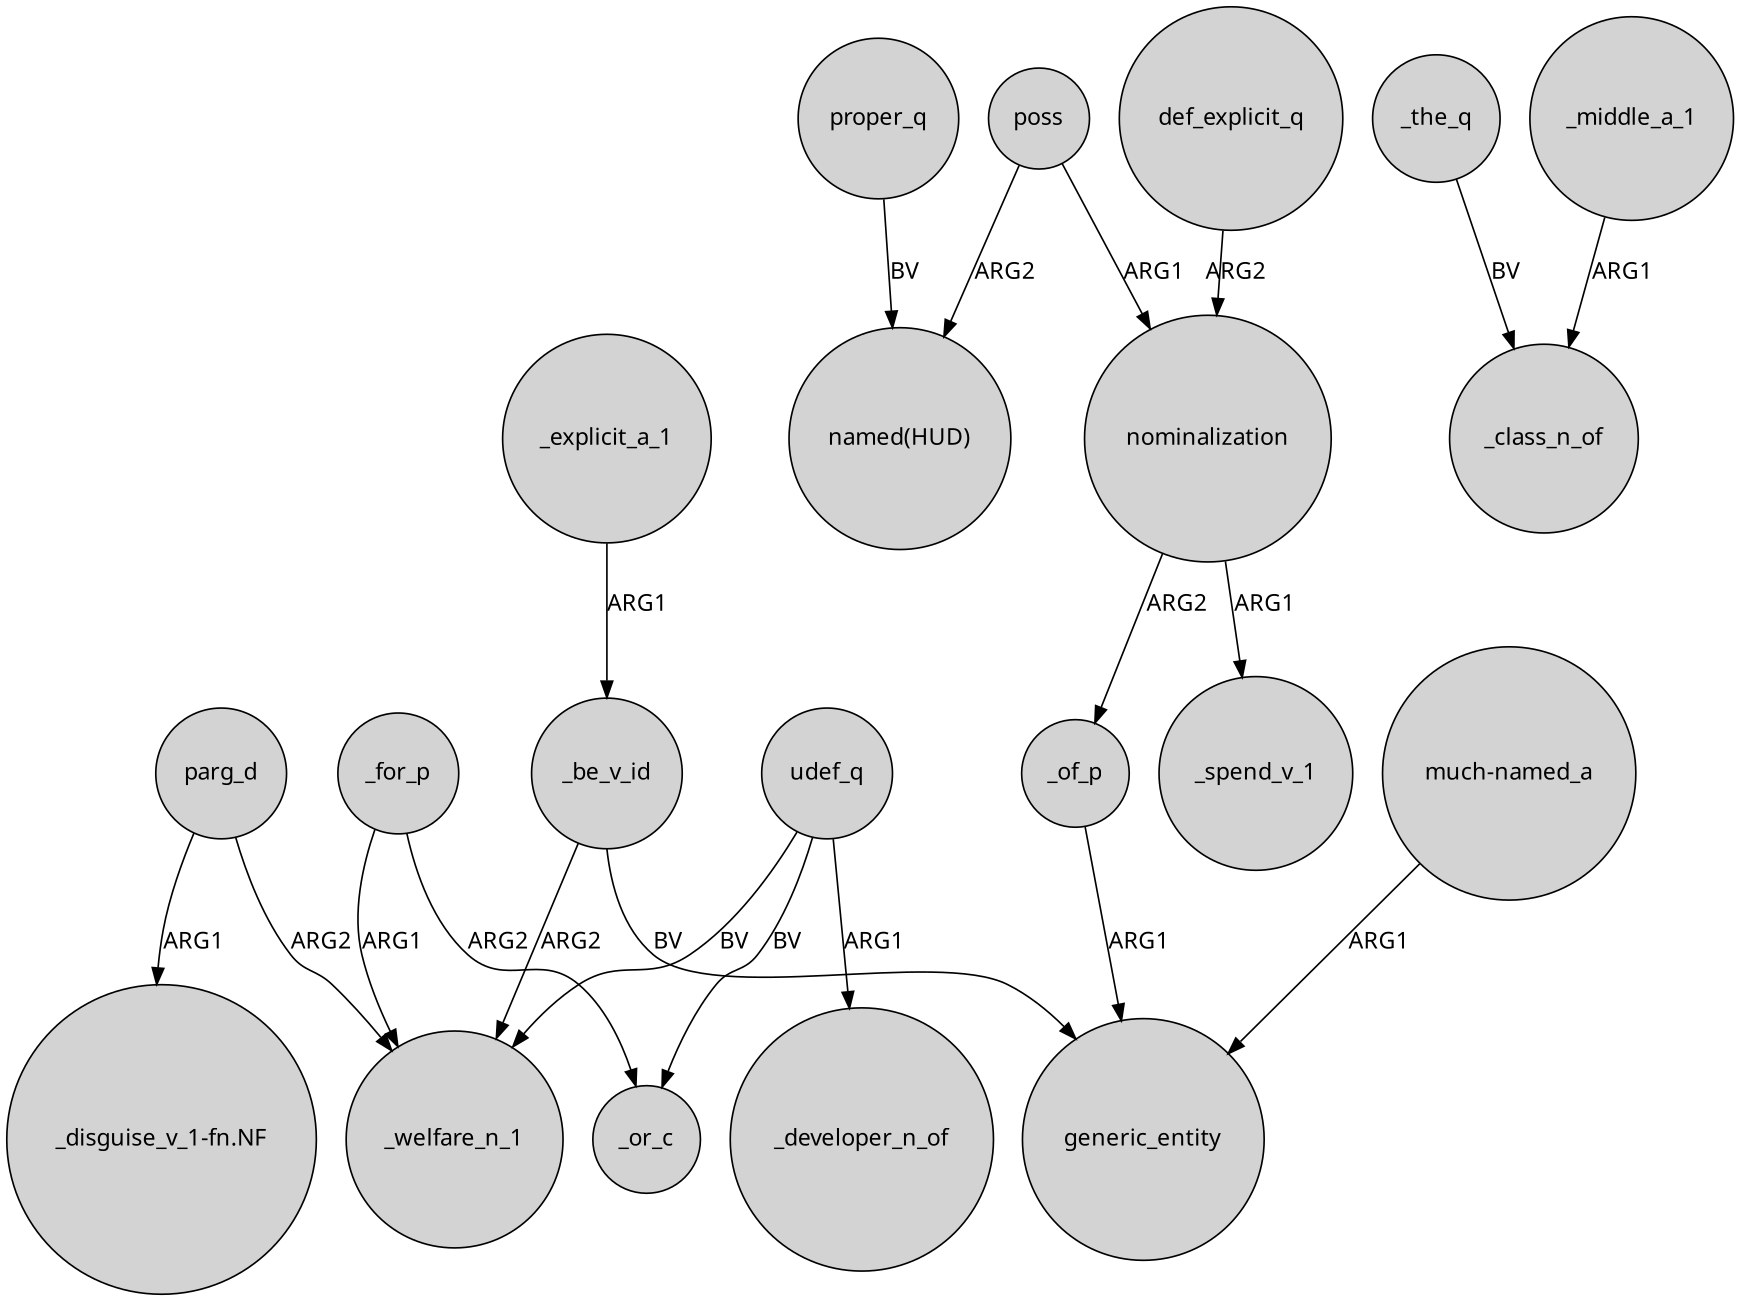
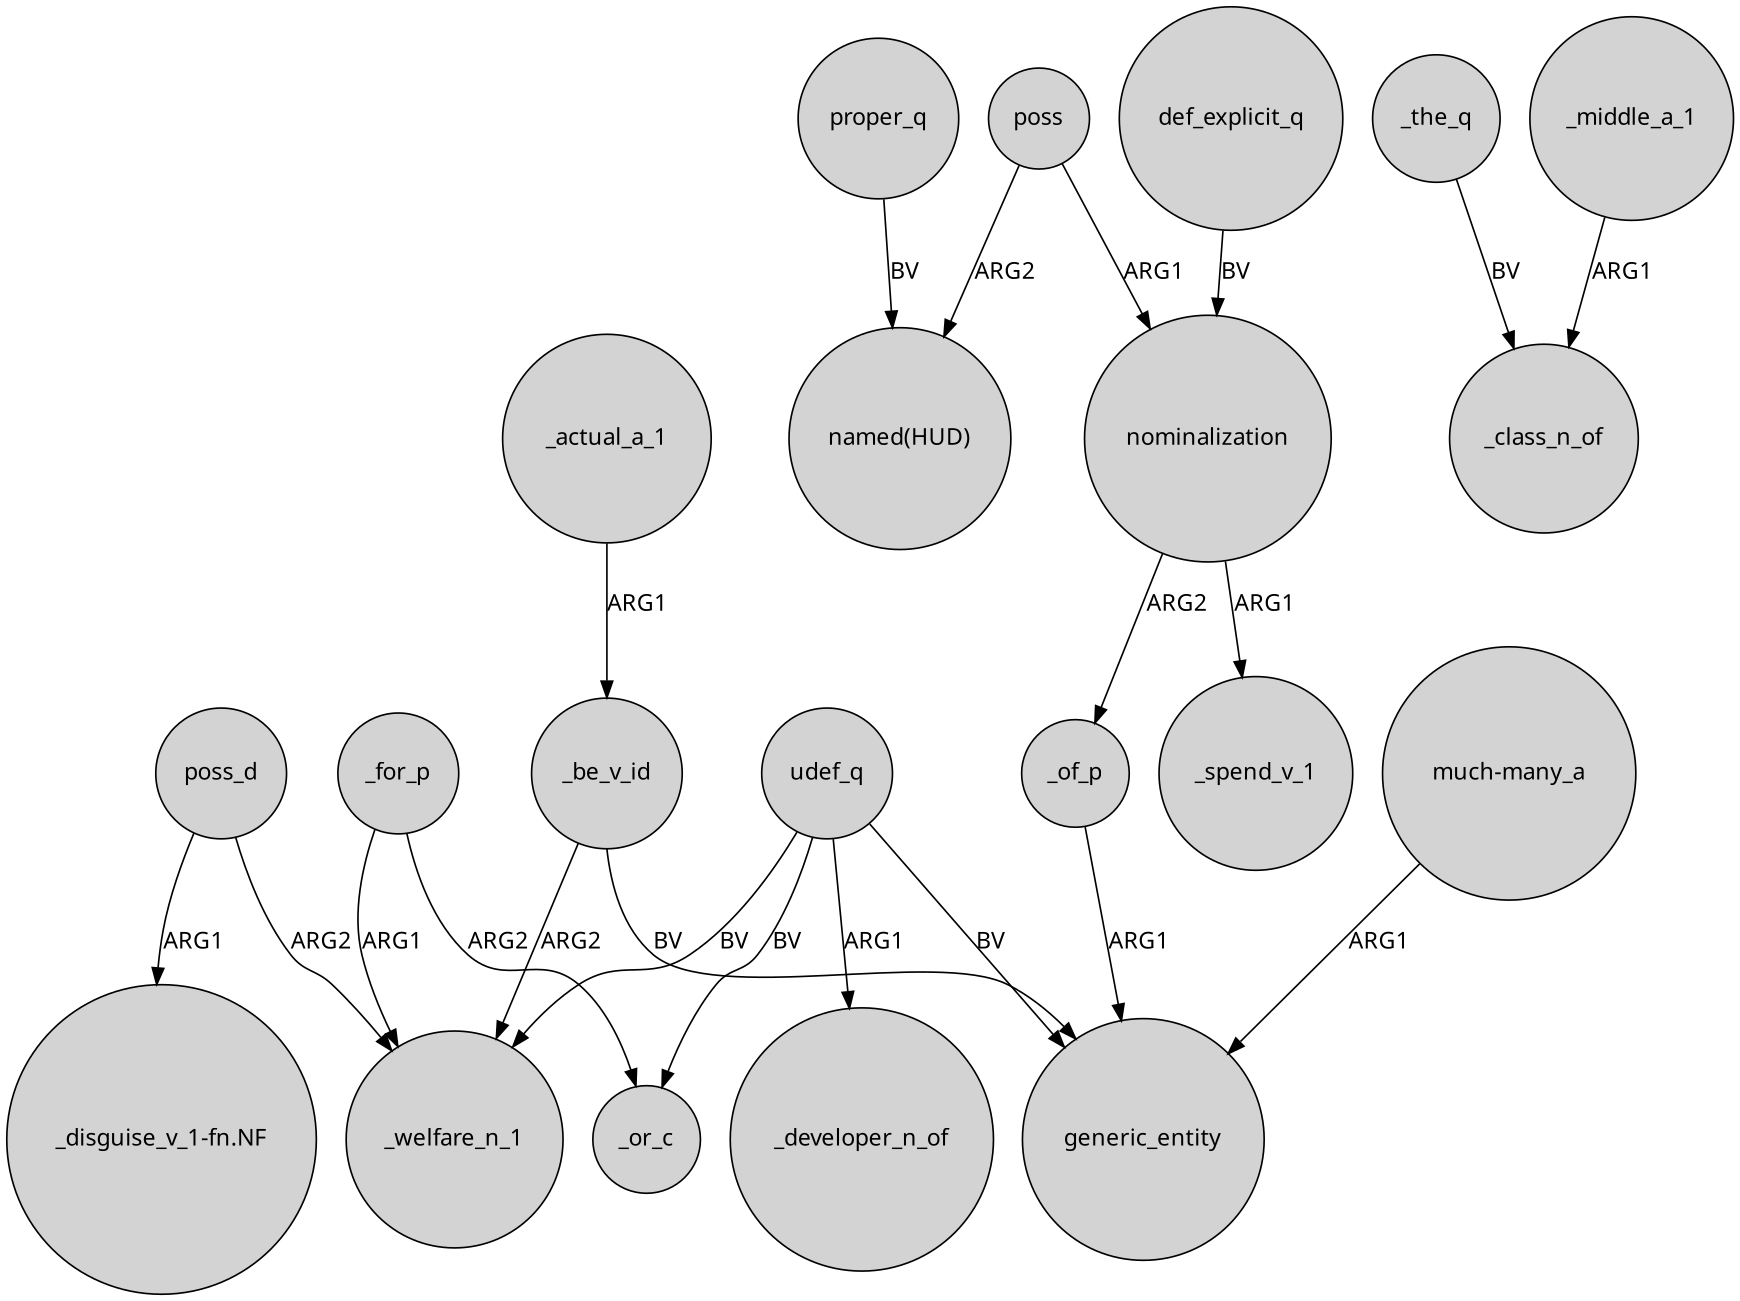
  digraph {
    fontname="Noto Sans"
    node [fontname="Noto Sans" shape=circle style=filled]
    edge [fontname="Noto Sans"]
-   parg_d
+   parg_d [label=poss_d]
    _welfare_n_1
    "_disguise_v_1-fn.NF"
    udef_q
    generic_entity
    _or_c
    _developer_n_of
-   _actual_a_1 [label=_explicit_a_1]
+   _actual_a_1
    _be_v_id
    nominalization
    _spend_v_1
    _of_p
    proper_q
    "named(HUD)"
    poss
-   "much-many_a" [label="much-named_a"]
+   "much-many_a"
    _the_q
    _class_n_of
    _for_p
    def_explicit_q
    _middle_a_1
    parg_d -> _welfare_n_1 [label=ARG2]
    parg_d -> "_disguise_v_1-fn.NF" [label=ARG1]
    udef_q -> _welfare_n_1 [label=BV]
+   udef_q -> generic_entity [label=BV]
    udef_q -> _or_c [label=BV]
    udef_q -> _developer_n_of [label=ARG1]
    _actual_a_1 -> _be_v_id [label=ARG1]
    _be_v_id -> _welfare_n_1 [label=ARG2]
    _be_v_id -> generic_entity [label=BV]
    nominalization -> _spend_v_1 [label=ARG1]
    nominalization -> _of_p [label=ARG2]
    _of_p -> generic_entity [label=ARG1]
    proper_q -> "named(HUD)" [label=BV]
    poss -> nominalization [label=ARG1]
    poss -> "named(HUD)" [label=ARG2]
    "much-many_a" -> generic_entity [label=ARG1]
    _the_q -> _class_n_of [label=BV]
    _for_p -> _welfare_n_1 [label=ARG1]
    _for_p -> _or_c [label=ARG2]
-   def_explicit_q -> nominalization [label=ARG2]
+   def_explicit_q -> nominalization [label=BV]
    _middle_a_1 -> _class_n_of [label=ARG1]
  }
